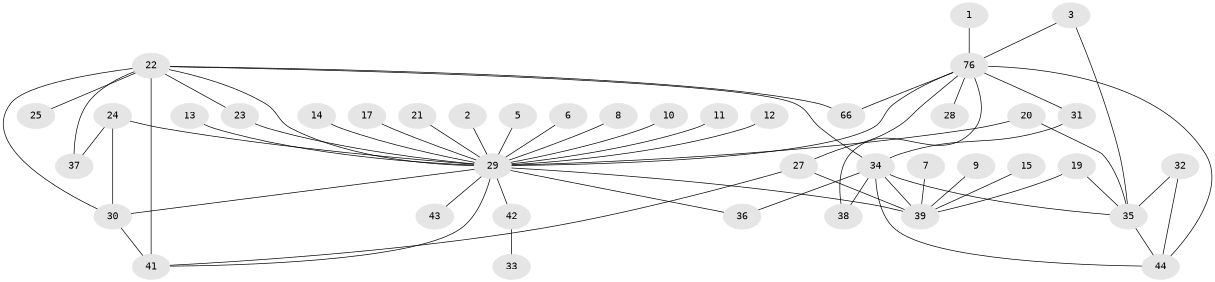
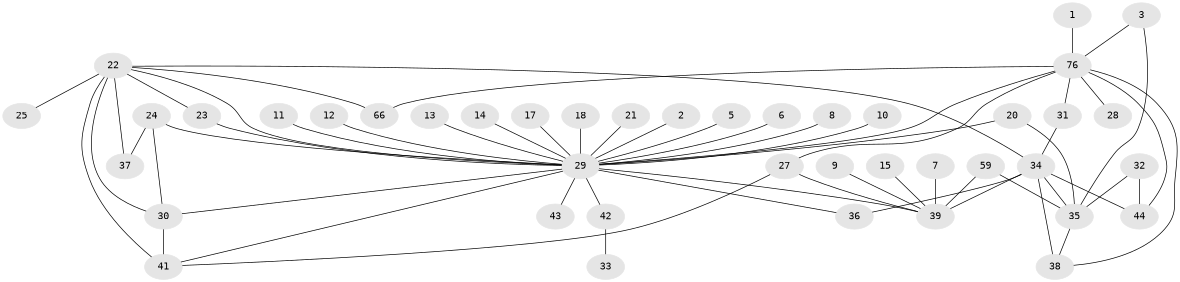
  graph {
    fontname="DejaVu Sans Mono"
    node [color=gray90 fontname="DejaVu Sans Mono" style=filled]
    edge [fontname="DejaVu Sans Mono" weight=1.0]
    n1 [label=76]
    1
    29
    n4 [label=66]
    27
    28
    31
    38
    44
    2
    39
    30
    41
    36
    42
    43
    3
    35
    5
    6
    7
    8
    9
    10
    11
    12
    13
    14
    15
    34
    17
-   19
+   18
+   19 [label=59]
    20
    21
    22
    23
    25
    37
    24
    33
    32
    n1 -- 29
    n1 -- n4
    n1 -- 27
    n1 -- 28
    n1 -- 31
    n1 -- 38
    n1 -- 44
    1 -- n1
    29 -- 39
    29 -- 30
    29 -- 41
    29 -- 36
    29 -- 42
    29 -- 43
    27 -- 39
    27 -- 41
    31 -- 34
    2 -- 29
    30 -- 41
    42 -- 33
    3 -- n1
    3 -- 35
-   35 -- 44
+   35 -- 38
    5 -- 29
    6 -- 29
    7 -- 39
    8 -- 29
    9 -- 39
    10 -- 29
    11 -- 29
    12 -- 29
    13 -- 29
    14 -- 29
    15 -- 39
    34 -- 38 [weight=2.0]
    34 -- 44
    34 -- 39 [weight=3.0]
    34 -- 36
    34 -- 35
    17 -- 29
+   18 -- 29
    19 -- 39
    19 -- 35
    20 -- 29
    20 -- 35
    21 -- 29
    22 -- 29
    22 -- n4
    22 -- 30
    22 -- 41 [weight=2.0]
    22 -- 34
    22 -- 23
    22 -- 25
    22 -- 37
    23 -- 29
    24 -- 29
    24 -- 30
    24 -- 37
    32 -- 44
    32 -- 35
  }
